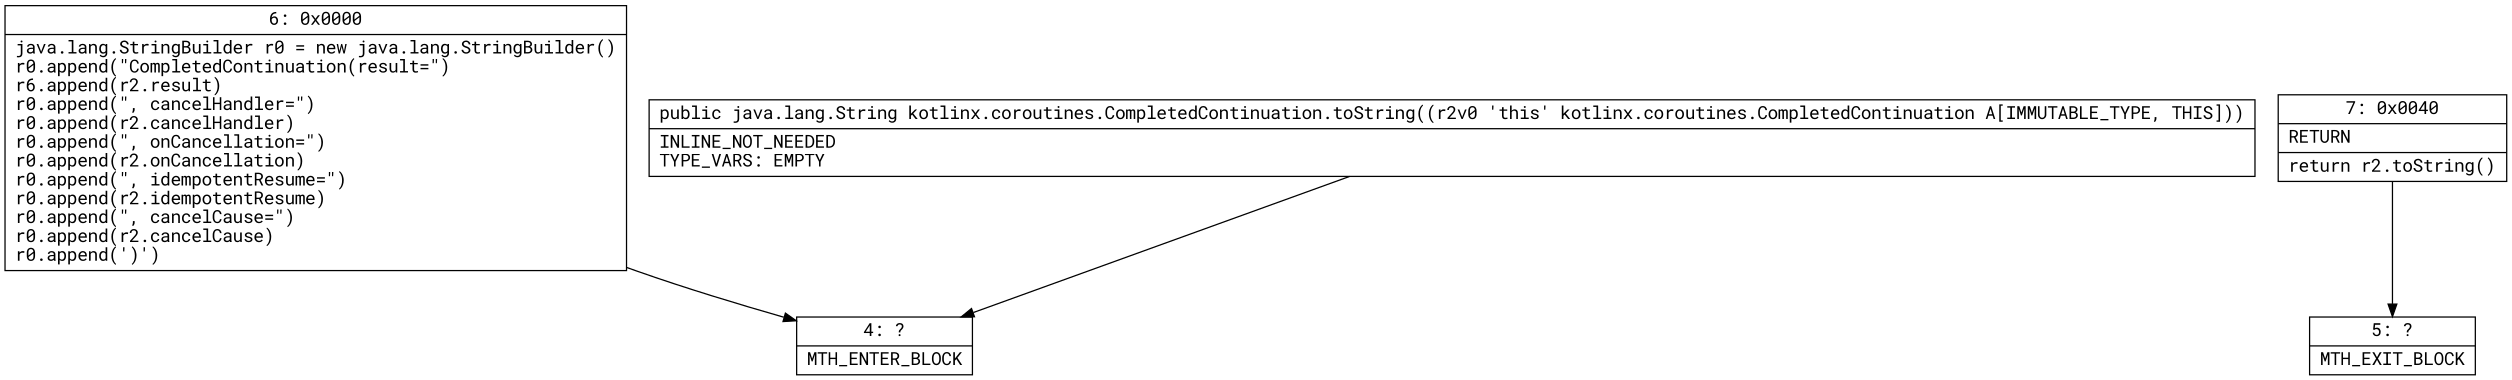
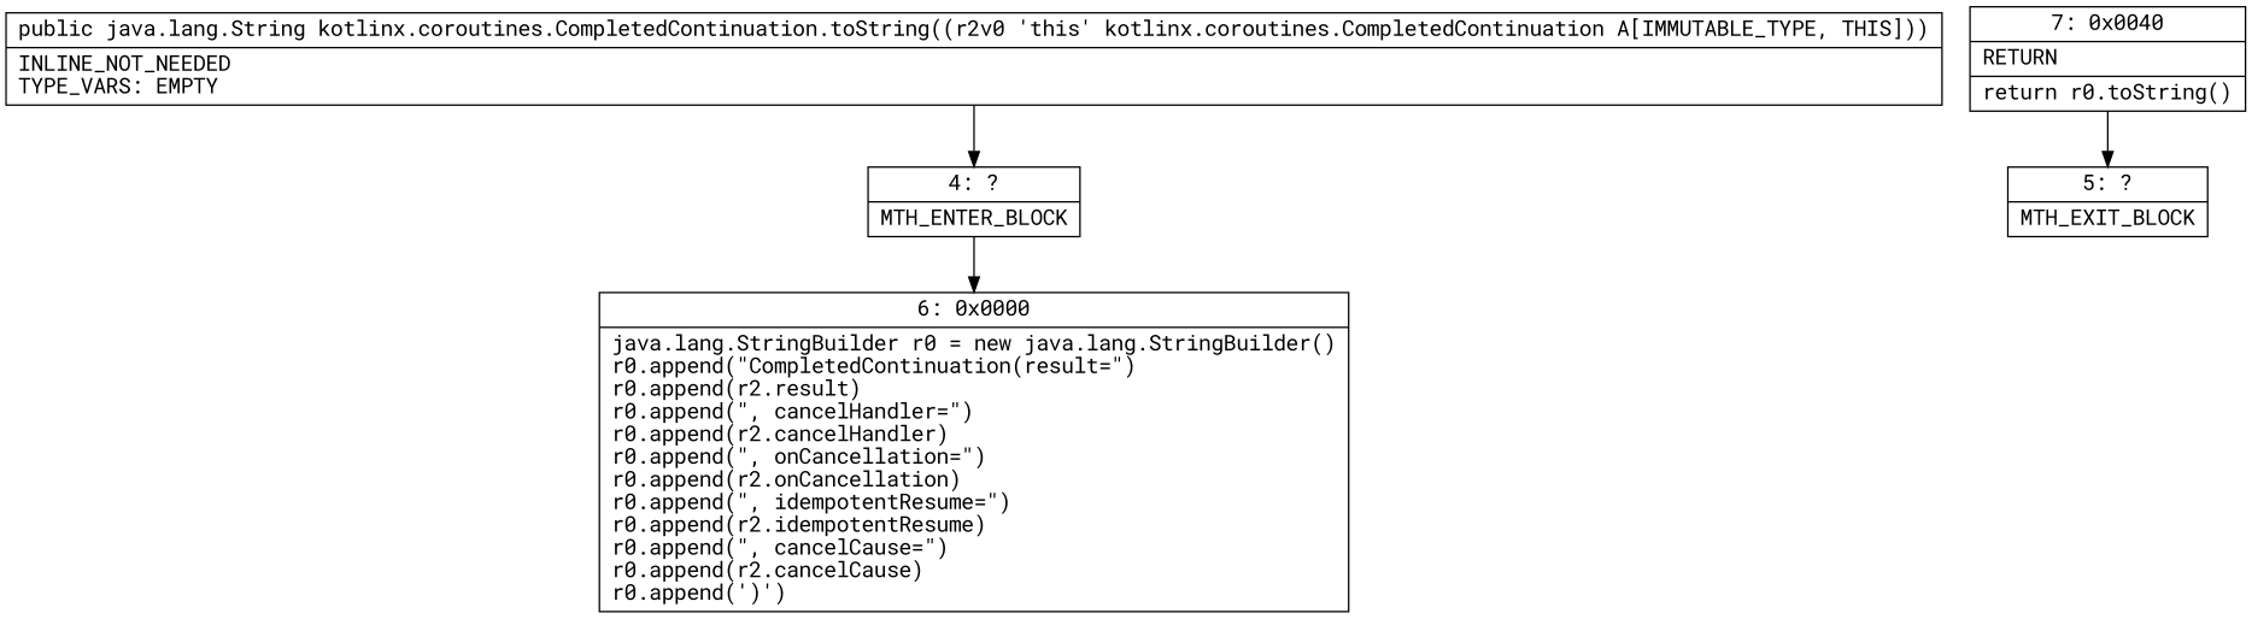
  digraph {
    fontname="Roboto Mono"
    node [fontname="Roboto Mono" shape=record]
    edge [fontname="Roboto Mono"]
    n1 [label="{4\:\ ?|MTH_ENTER_BLOCK\l}"]
-   n2 [label="{6\:\ 0x0000|java.lang.StringBuilder r0 = new java.lang.StringBuilder()\lr0.append(\"CompletedContinuation(result=\")\lr6.append(r2.result)\lr0.append(\", cancelHandler=\")\lr0.append(r2.cancelHandler)\lr0.append(\", onCancellation=\")\lr0.append(r2.onCancellation)\lr0.append(\", idempotentResume=\")\lr0.append(r2.idempotentResume)\lr0.append(\", cancelCause=\")\lr0.append(r2.cancelCause)\lr0.append(')')\l}"]
-   n3 [label="{7\:\ 0x0040|RETURN\l|return r2.toString()\l}"]
+   n2 [label="{6\:\ 0x0000|java.lang.StringBuilder r0 = new java.lang.StringBuilder()\lr0.append(\"CompletedContinuation(result=\")\lr0.append(r2.result)\lr0.append(\", cancelHandler=\")\lr0.append(r2.cancelHandler)\lr0.append(\", onCancellation=\")\lr0.append(r2.onCancellation)\lr0.append(\", idempotentResume=\")\lr0.append(r2.idempotentResume)\lr0.append(\", cancelCause=\")\lr0.append(r2.cancelCause)\lr0.append(')')\l}"]
+   n3 [label="{7\:\ 0x0040|RETURN\l|return r0.toString()\l}"]
    n4 [label="{5\:\ ?|MTH_EXIT_BLOCK\l}"]
    n5 [label="{public java.lang.String kotlinx.coroutines.CompletedContinuation.toString((r2v0 'this' kotlinx.coroutines.CompletedContinuation A[IMMUTABLE_TYPE, THIS]))  | INLINE_NOT_NEEDED\lTYPE_VARS: EMPTY\l}"]
-   n2 -> n1
+   n1 -> n2
    n3 -> n4
    n5 -> n1
  }
